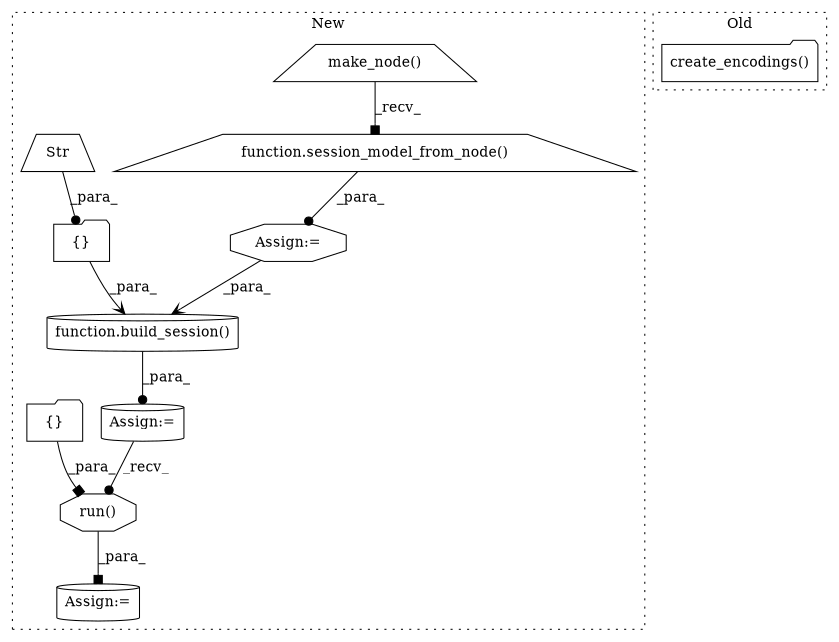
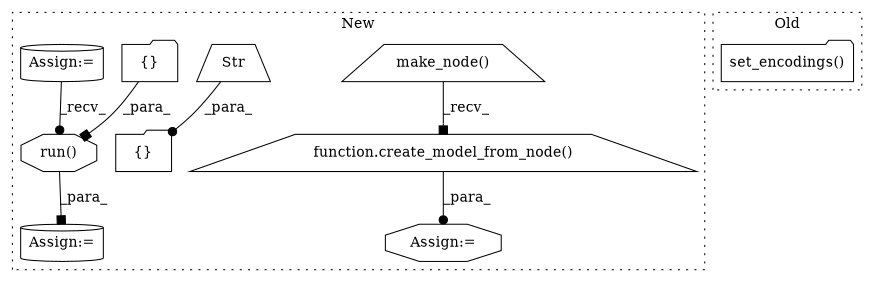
  digraph {
    node [a=75 l=3 shape=trapezium]
    edge [arrowhead=dot]
    n1 [l="17,138" label="make_node()" s="9790,9814"]
    n2 [l="12,1" label="run()" s="10801,10839" shape=octagon]
    n3 [a=59 l="1,0" label="{}" s="10060,10083" shape=folder]
    n4 [a=66 l=22 label=Str s=10061]
    n5 [a=95 l="1,1" label="{}" s="10819,10838" shape=folder]
    n6 [a=68 label="Assign:=" s=9966 shape=octagon]
    n7 [a=68 label="Assign:=" s=10798 shape=cylinder]
    n8 [a=68 label="Assign:=" s=10036 shape=cylinder]
-   n9 [l="14,1" label="function.build_session()" s="10039,10084" shape=cylinder]
-   n10 [l="23,1" label="function.session_model_from_node()" s="9969,10019"]
-   n11 [l="20,1" label="create_encodings()" s="3972,4001" shape=folder]
+   n10 [l="23,1" label="function.create_model_from_node()" s="9969,10019"]
+   n11 [l="20,1" label="set_encodings()" s="3972,4001" shape=folder]
    subgraph cluster_1 {
      label=New
      style=dotted
      n1
      n2
      n3
      n4
      n5
      n6
      n7
      n8
-     n9
      n10
    }
    subgraph cluster_2 {
      label=Old
      style=dotted
      n11
    }
    n1 -> n10 [arrowhead=box label=_recv_]
    n2 -> n7 [arrowhead=box label=_para_]
-   n3 -> n9 [arrowhead=vee label=_para_]
    n4 -> n3 [label=_para_]
    n5 -> n2 [arrowhead=box label=_para_]
-   n6 -> n9 [arrowhead=vee label=_para_]
    n8 -> n2 [label=_recv_]
-   n9 -> n8 [label=_para_]
    n10 -> n6 [label=_para_]
  }
